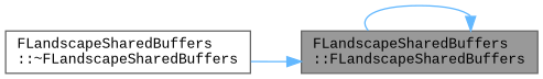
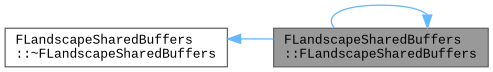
  digraph {
    rankdir=RL
    fontname="Liberation Mono"
    node [fontname="Liberation Mono" fontsize=10 shape=box style=filled]
    edge [color=steelblue1 dir=back fontname="Liberation Mono" fontsize=10 labelfontname=Helvetica labelfontsize=10 style=solid]
    n1 [color=gray40 fillcolor=grey60 fontcolor=black height=0.2 label="FLandscapeSharedBuffers\l::FLandscapeSharedBuffers" width=0.4]
    n2 [color=grey40 fillcolor=white height=0.2 label="FLandscapeSharedBuffers\l::~FLandscapeSharedBuffers" width=0.4]
    n1 -> n1
-   n1 -> n2
+   n2 -> n1
  }
